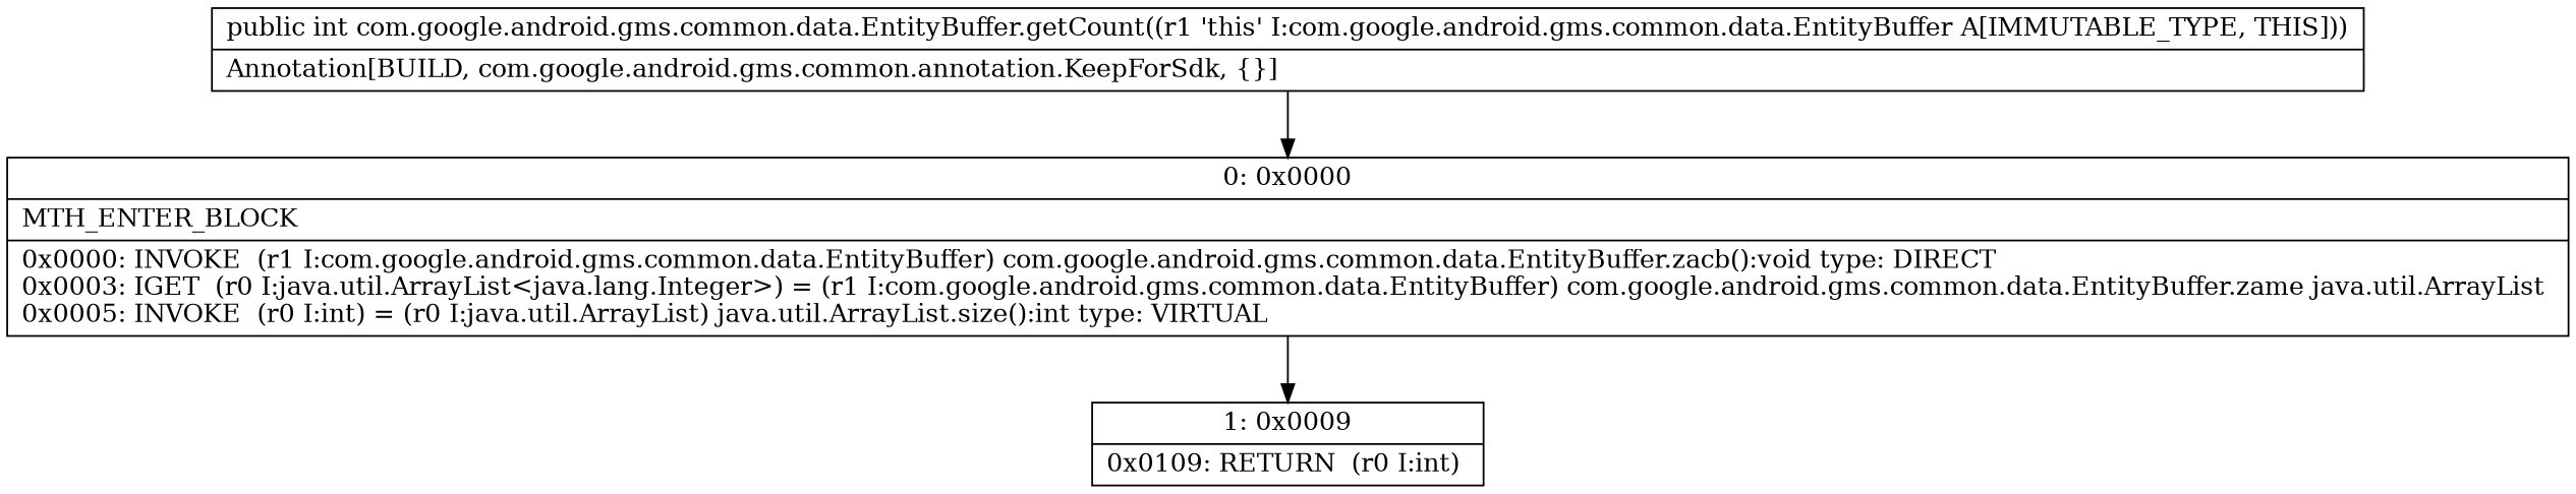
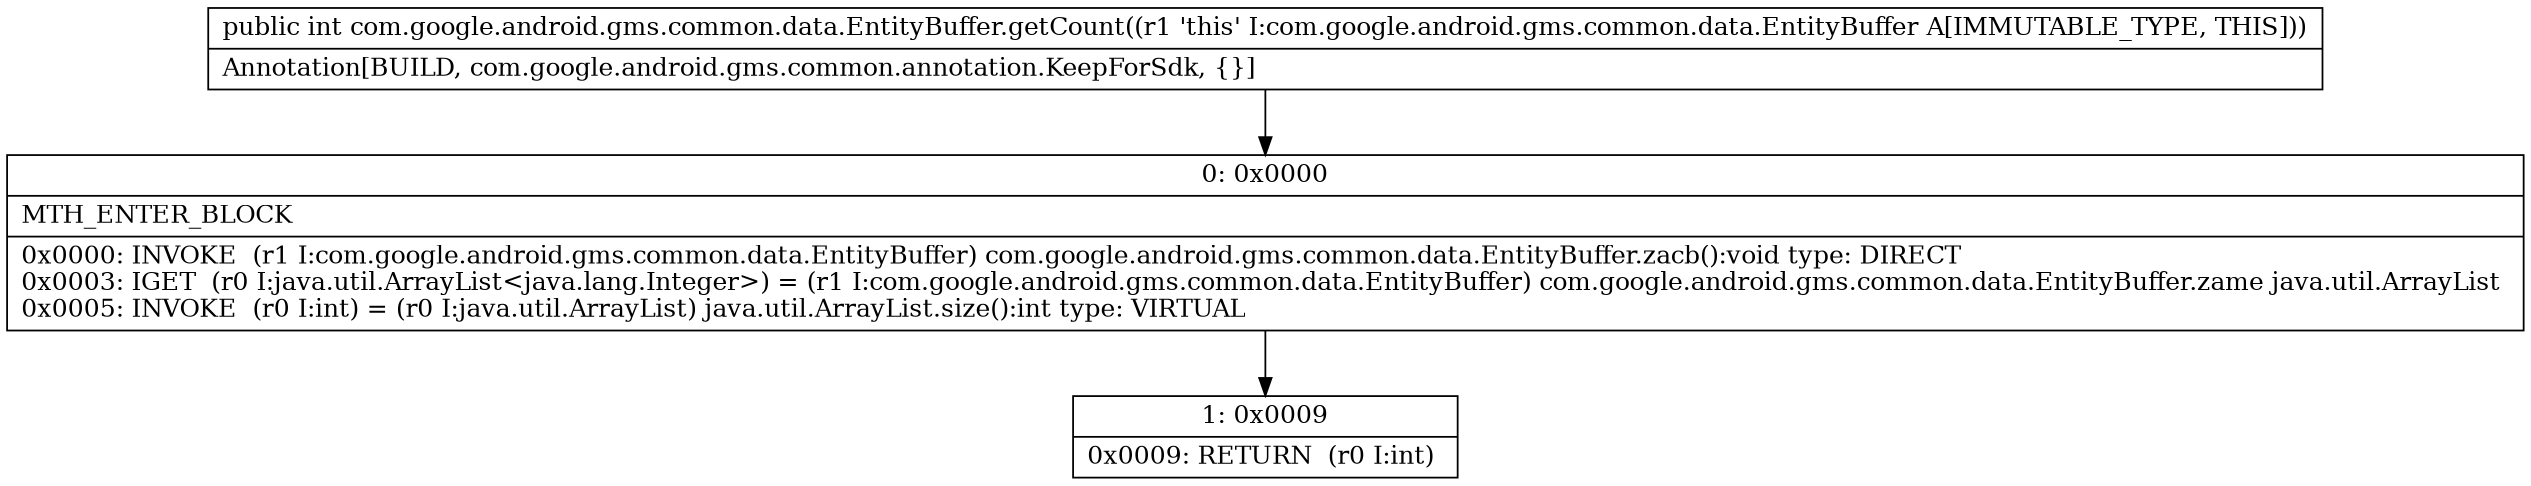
  digraph {
    node [shape=record]
    n1 [label="{0\:\ 0x0000|MTH_ENTER_BLOCK\l|0x0000: INVOKE  (r1 I:com.google.android.gms.common.data.EntityBuffer) com.google.android.gms.common.data.EntityBuffer.zacb():void type: DIRECT \l0x0003: IGET  (r0 I:java.util.ArrayList\<java.lang.Integer\>) = (r1 I:com.google.android.gms.common.data.EntityBuffer) com.google.android.gms.common.data.EntityBuffer.zame java.util.ArrayList \l0x0005: INVOKE  (r0 I:int) = (r0 I:java.util.ArrayList) java.util.ArrayList.size():int type: VIRTUAL \l}"]
-   n2 [label="{1\:\ 0x0009|0x0109: RETURN  (r0 I:int) \l}"]
+   n2 [label="{1\:\ 0x0009|0x0009: RETURN  (r0 I:int) \l}"]
    n3 [label="{public int com.google.android.gms.common.data.EntityBuffer.getCount((r1 'this' I:com.google.android.gms.common.data.EntityBuffer A[IMMUTABLE_TYPE, THIS]))  | Annotation[BUILD, com.google.android.gms.common.annotation.KeepForSdk, \{\}]\l}"]
    n1 -> n2
    n3 -> n1
  }
